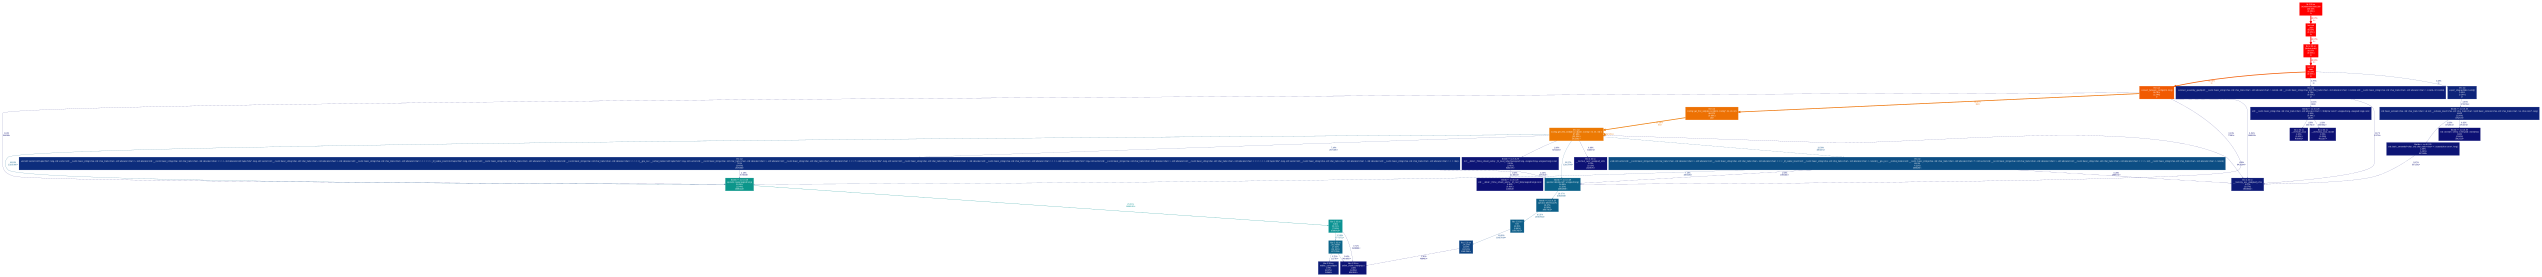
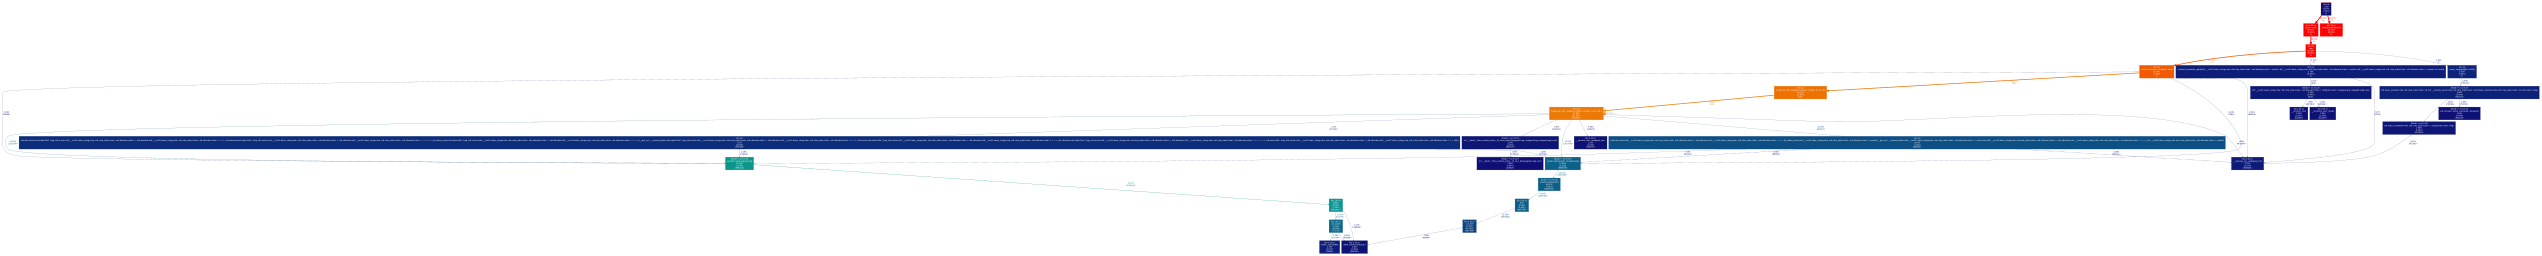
  digraph {
    fontname=Arial
    nodesep=0.125
    ranksep=0.25
    node [color="#ff0000" fontcolor="#ffffff" fontname=Arial fontsize=10.00 shape=box style=filled]
    edge [arrowsize=0.35 color="#0d0f73" fontcolor="#0d0f73" fontname=Arial fontsize=10.00 labeldistance=0.50 penwidth=0.50]
    n1 [height=0 label="libc-2.33.so\n(below main)\n99.97%\n(0.00%)\n1×" width=0]
    n2 [color="#ff0100" height=0 label="test.out\nmain\n99.90%\n(0.00%)\n1×" width=0]
    n3 [color="#f15a02" height=0 label="test.out\nconnect_between_contigs(int, long)\n90.78%\n(1.34%)\n1×" width=0]
    n4 [color="#0d1d78" height=0 label="test.out\nconstruct_assembly_graph(std::__cxx11::basic_string<char, std::char_traits<char>, std::allocator<char> > const&, std::__cxx11::basic_string<char, std::char_traits<char>, std::allocator<char> > const&, std::__cxx11::basic_string<char, std::char_traits<char>, std::allocator<char> > const&, int const&)\n3.79%\n(0.05%)\n1×" width=0]
    n5 [color="#0d247a" height=0 label="test.out\nexport_sitegraph[abi:cxx11]()\n5.33%\n(0.26%)\n1×" width=0]
    n6 [color="#ed7103" height=0 label="test.out\nContig::get_first_site[abi:cxx11](int, Contig*, int, int, int)\n88.27%\n(0.68%)\n184×" width=0]
    n7 [color="#0d1a77" height=0 label="libc-2.33.so\n__memcpy_avx_unaligned_erms\n3.07%\n(3.07%)\n19058534×" width=0]
    n8 [color="#0c6189" height=0 label="libstdc++.so.6.0.29\noperator delete(void*, unsigned long)\n16.99%\n(0.32%)\n16854958×" width=0]
    n9 [color="#0c968b" height=0 label="libstdc++.so.6.0.29\noperator new(unsigned long)\n26.95%\n(1.94%)\n16980415×" width=0]
    n10 [color="#0d1976" height=0 label="libstdc++.so.6.0.29\nstd::__cxx11::basic_string<char, std::char_traits<char>, std::allocator<char> >::find(char const*, unsigned long, unsigned long) const\n2.81%\n(0.84%)\n2826×" width=0]
    n11 [color="#0d2179" height=0 label="libstdc++.so.6.0.29\nstd::basic_ostream<char, std::char_traits<char> >& std::__ostream_insert<char, std::char_traits<char> >(std::basic_ostream<char, std::char_traits<char> >&, char const*, long)\n4.66%\n(2.00%)\n3752573×" width=0]
    n12 [height=0 label="ld-2.33.so\n0x0000000000001090\n100.00%\n(0.06%)\n0×" width=0]
-   n13 [height=0 label="test.out\n_start\n99.97%\n(0.00%)\n1×" width=0]
+   n13 [height=0 label="test.out\n_start\n99.97%\n(0.00%)\n1×" width=0 fillcolor="#0d1174"]
    n14 [color="#ec7903" height=0 label="test.out\nContig::get_first_site[abi:cxx11](int, Contig*, int, int, int)'2\n87.38%\n(32.15%)\n2022011×" width=0]
    n15 [color="#0d1174" height=0 label="libc-2.33.so\n__memset_avx2_unaligned_erms\n1.01%\n(1.01%)\n2439576×" width=0]
    n16 [color="#0d1575" height=0 label="libstdc++.so.6.0.29\nstd::__detail::_Prime_rehash_policy::_M_need_rehash(unsigned long, unsigned long, unsigned long) const\n2.00%\n(1.41%)\n9383076×" width=0]
    n17 [color="#0d4e84" height=0 label="test.out\nvoid std::vector<std::__cxx11::basic_string<char, std::char_traits<char>, std::allocator<char> >, std::allocator<std::__cxx11::basic_string<char, std::char_traits<char>, std::allocator<char> > > >::_M_realloc_insert<std::__cxx11::basic_string<char, std::char_traits<char>, std::allocator<char> > const&>(__gnu_cxx::__normal_iterator<std::__cxx11::basic_string<char, std::char_traits<char>, std::allocator<char> >*, std::vector<std::__cxx11::basic_string<char, std::char_traits<char>, std::allocator<char> >, std::allocator<std::__cxx11::basic_string<char, std::char_traits<char>, std::allocator<char> > > > >, std::__cxx11::basic_string<char, std::char_traits<char>, std::allocator<char> > const&)\n13.61%\n(4.21%)\n1986195×" width=0]
    n18 [color="#0d2d7c" height=0 label="test.out\nvoid std::vector<std::tuple<Site*, long, std::vector<std::__cxx11::basic_string<char, std::char_traits<char>, std::allocator<char> >, std::allocator<std::__cxx11::basic_string<char, std::char_traits<char>, std::allocator<char> > > > >, std::allocator<std::tuple<Site*, long, std::vector<std::__cxx11::basic_string<char, std::char_traits<char>, std::allocator<char> >, std::allocator<std::__cxx11::basic_string<char, std::char_traits<char>, std::allocator<char> > > > > > >::_M_realloc_insert<std::tuple<Site*, long, std::vector<std::__cxx11::basic_string<char, std::char_traits<char>, std::allocator<char> >, std::allocator<std::__cxx11::basic_string<char, std::char_traits<char>, std::allocator<char> > > > > >(__gnu_cxx::__normal_iterator<std::tuple<Site*, long, std::vector<std::__cxx11::basic_string<char, std::char_traits<char>, std::allocator<char> >, std::allocator<std::__cxx11::basic_string<char, std::char_traits<char>, std::allocator<char> > > > >*, std::vector<std::tuple<Site*, long, std::vector<std::__cxx11::basic_string<char, std::char_traits<char>, std::allocator<char> >, std::allocator<std::__cxx11::basic_string<char, std::char_traits<char>, std::allocator<char> > > > >, std::allocator<std::tuple<Site*, long, std::vector<std::__cxx11::basic_string<char, std::char_traits<char>, std::allocator<char> >, std::allocator<std::__cxx11::basic_string<char, std::char_traits<char>, std::allocator<char> > > > > > > >, std::tuple<Site*, long, std::vector<std::__cxx11::basic_string<char, std::char_traits<char>, std::allocator<char> >, std::allocator<std::__cxx11::basic_string<char, std::char_traits<char>, std::allocator<char> > > > >&&)\n7.15%\n(3.40%)\n2576068×" width=0]
    n19 [color="#0c5f88" height=0 label="libstdc++.so.6.0.29\noperator delete(void*)\n16.67%\n(0.32%)\n16857853×" width=0]
    n20 [color="#0c9393" height=0 label="libc-2.33.so\nmalloc\n25.01%\n(7.36%)\n16980419×" width=0]
    n21 [color="#0d0f74" height=0 label="libstdc++.so.6.0.29\nstd::__detail::_Prime_rehash_policy::_M_next_bkt(unsigned long) const\n0.60%\n(0.60%)\n1146816×" width=0]
    n22 [color="#0c5d88" height=0 label="libc-2.33.so\nfree\n16.35%\n(4.66%)\n16857855×" width=0]
    n23 [color="#0d1375" height=0 label="libc-2.33.so\nunlink_chunk.constprop.0\n1.45%\n(1.45%)\n8049162×" width=0]
    n24 [color="#0c658a" height=0 label="libc-2.33.so\n_int_malloc\n17.64%\n(13.16%)\n6773753×" width=0]
    n25 [color="#0d1174" height=0 label="libc-2.33.so\n__memchr_avx2\n1.00%\n(1.00%)\n4820961×" width=0]
    n26 [color="#0d1174" height=0 label="libc-2.33.so\n__memcmp_avx2_movbe\n1.05%\n(1.05%)\n4812107×" width=0]
    n27 [color="#0d4382" height=0 label="libc-2.33.so\n_int_free\n11.69%\n(11.56%)\n16857896×" width=0]
    n28 [color="#0d1d78" height=0 label="libc-2.33.so\nmalloc_consolidate\n3.79%\n(3.07%)\n112845×" width=0]
    n29 [color="#0d1575" height=0 label="libstdc++.so.6.0.29\nstd::basic_streambuf<char, std::char_traits<char> >::xsputn(char const*, long)\n1.89%\n(1.29%)\n3871496×" width=0]
    n30 [color="#0d1074" height=0 label="libstdc++.so.6.0.29\nstd::ostream::sentry::sentry(std::ostream&)\n0.86%\n(0.86%)\n3912523×" width=0]
    n1 -> n2 [arrowsize=1.00 color="#ff0100" fontcolor="#ff0100" label="99.90%\n1×" labeldistance=4.00 penwidth=4.00]
    n2 -> n3 [arrowsize=0.95 color="#f15a02" fontcolor="#f15a02" label="90.78%\n1×" labeldistance=3.63 penwidth=3.63]
    n2 -> n4 [color="#0d1d78" fontcolor="#0d1d78" label="3.79%\n1×"]
    n2 -> n5 [color="#0d247a" fontcolor="#0d247a" label="5.33%\n1×"]
    n3 -> n6 [arrowsize=0.94 color="#ed7103" fontcolor="#ed7103" label="88.27%\n184×" labeldistance=3.53 penwidth=3.53]
    n3 -> n7 [label="0.49%\n3396510×"]
    n3 -> n8 [color="#0d0d73" fontcolor="#0d0d73" label="0.10%\n77389×"]
    n3 -> n9 [label="0.43%\n154299×"]
    n4 -> n7 [color="#0d0d73" fontcolor="#0d0d73" label="0.17%\n10739×"]
    n4 -> n10 [color="#0d1976" fontcolor="#0d1976" label="2.81%\n2826×"]
    n5 -> n11 [color="#0d2179" fontcolor="#0d2179" label="4.66%\n3752554×"]
    n6 -> n14 [arrowsize=0.93 color="#ec7903" fontcolor="#ec7903" label="87.38%\n250×" labeldistance=3.50 penwidth=3.50]
    n8 -> n19 [arrowsize=0.41 color="#0c5f88" fontcolor="#0c5f88" label="16.67%\n16854958×" labeldistance=0.67 penwidth=0.67]
    n9 -> n20 [arrowsize=0.50 color="#0c9393" fontcolor="#0c9393" label="25.01%\n16980415×" labeldistance=1.00 penwidth=1.00]
    n10 -> n25 [color="#0d1174" fontcolor="#0d1174" label="0.95%\n4657818×"]
    n10 -> n26 [color="#0d1174" fontcolor="#0d1174" label="1.02%\n4656662×"]
    n11 -> n29 [color="#0d1475" fontcolor="#0d1475" label="1.83%\n3752554×"]
    n11 -> n30 [color="#0d1074" fontcolor="#0d1074" label="0.82%\n3752573×"]
-   n12 -> n13 [arrowsize=1.00 color="#ff0000" fontcolor="#ff0000" label="99.97%\n1×" labeldistance=4.00 penwidth=4.00]
+   n13 -> n12 [arrowsize=1.00 color="#ff0000" fontcolor="#ff0000" label="99.97%\n1×" labeldistance=4.00 penwidth=4.00]
    n13 -> n1 [arrowsize=1.00 color="#ff0000" fontcolor="#ff0000" label="99.97%\n1×" labeldistance=4.00 penwidth=4.00]
    n14 -> n7 [color="#0d1274" fontcolor="#0d1274" label="1.35%\n9431906×"]
    n14 -> n8 [arrowsize=0.36 color="#0d4c84" fontcolor="#0d4c84" label="13.27%\n13027548×" labeldistance=0.53 penwidth=0.53]
    n14 -> n9 [arrowsize=0.41 color="#0c6189" fontcolor="#0c6189" label="16.93%\n12165308×" labeldistance=0.68 penwidth=0.68]
    n14 -> n14 [arrowsize=0.93 color="#ec7903" fontcolor="#ec7903" label="2021761×" labeldistance=3.50 penwidth=3.50]
    n14 -> n15 [color="#0d1174" fontcolor="#0d1174" label="0.98%\n2438472×"]
    n14 -> n16 [color="#0d1575" fontcolor="#0d1575" label="1.99%\n9264440×"]
    n14 -> n17 [arrowsize=0.37 color="#0d4d84" fontcolor="#0d4d84" label="13.56%\n1983371×" labeldistance=0.54 penwidth=0.54]
    n14 -> n18 [color="#0d2c7c" fontcolor="#0d2c7c" label="7.14%\n2575196×"]
    n16 -> n21 [color="#0d0f74" fontcolor="#0d0f74" label="0.60%\n1146816×"]
    n17 -> n7 [color="#0d0e73" fontcolor="#0d0e73" label="0.28%\n1986192×"]
    n17 -> n8 [color="#0d1575" fontcolor="#0d1575" label="1.93%\n1985460×"]
    n17 -> n9 [color="#0d2d7c" fontcolor="#0d2d7c" label="7.19%\n1986195×"]
    n18 -> n8 [color="#0d1375" fontcolor="#0d1375" label="1.56%\n1670515×"]
    n18 -> n9 [color="#0d1676" fontcolor="#0d1676" label="2.19%\n2576068×"]
    n19 -> n22 [arrowsize=0.40 color="#0c5d88" fontcolor="#0c5d88" label="16.35%\n16857853×" labeldistance=0.65 penwidth=0.65]
    n20 -> n23 [color="#0d1074" fontcolor="#0d1074" label="0.71%\n4148989×"]
    n20 -> n24 [arrowsize=0.42 color="#0c658a" fontcolor="#0c658a" label="17.65%\n6773751×" labeldistance=0.71 penwidth=0.71]
    n22 -> n27 [color="#0d4382" fontcolor="#0d4382" label="11.69%\n16857834×"]
    n24 -> n23 [color="#0d0f74" fontcolor="#0d0f74" label="0.64%\n3401683×"]
    n24 -> n28 [color="#0d1d78" fontcolor="#0d1d78" label="3.75%\n112786×"]
    n27 -> n23 [color="#0d0d73" fontcolor="#0d0d73" label="0.10%\n498490×"]
    n29 -> n7 [label="0.57%\n3871501×"]
  }
